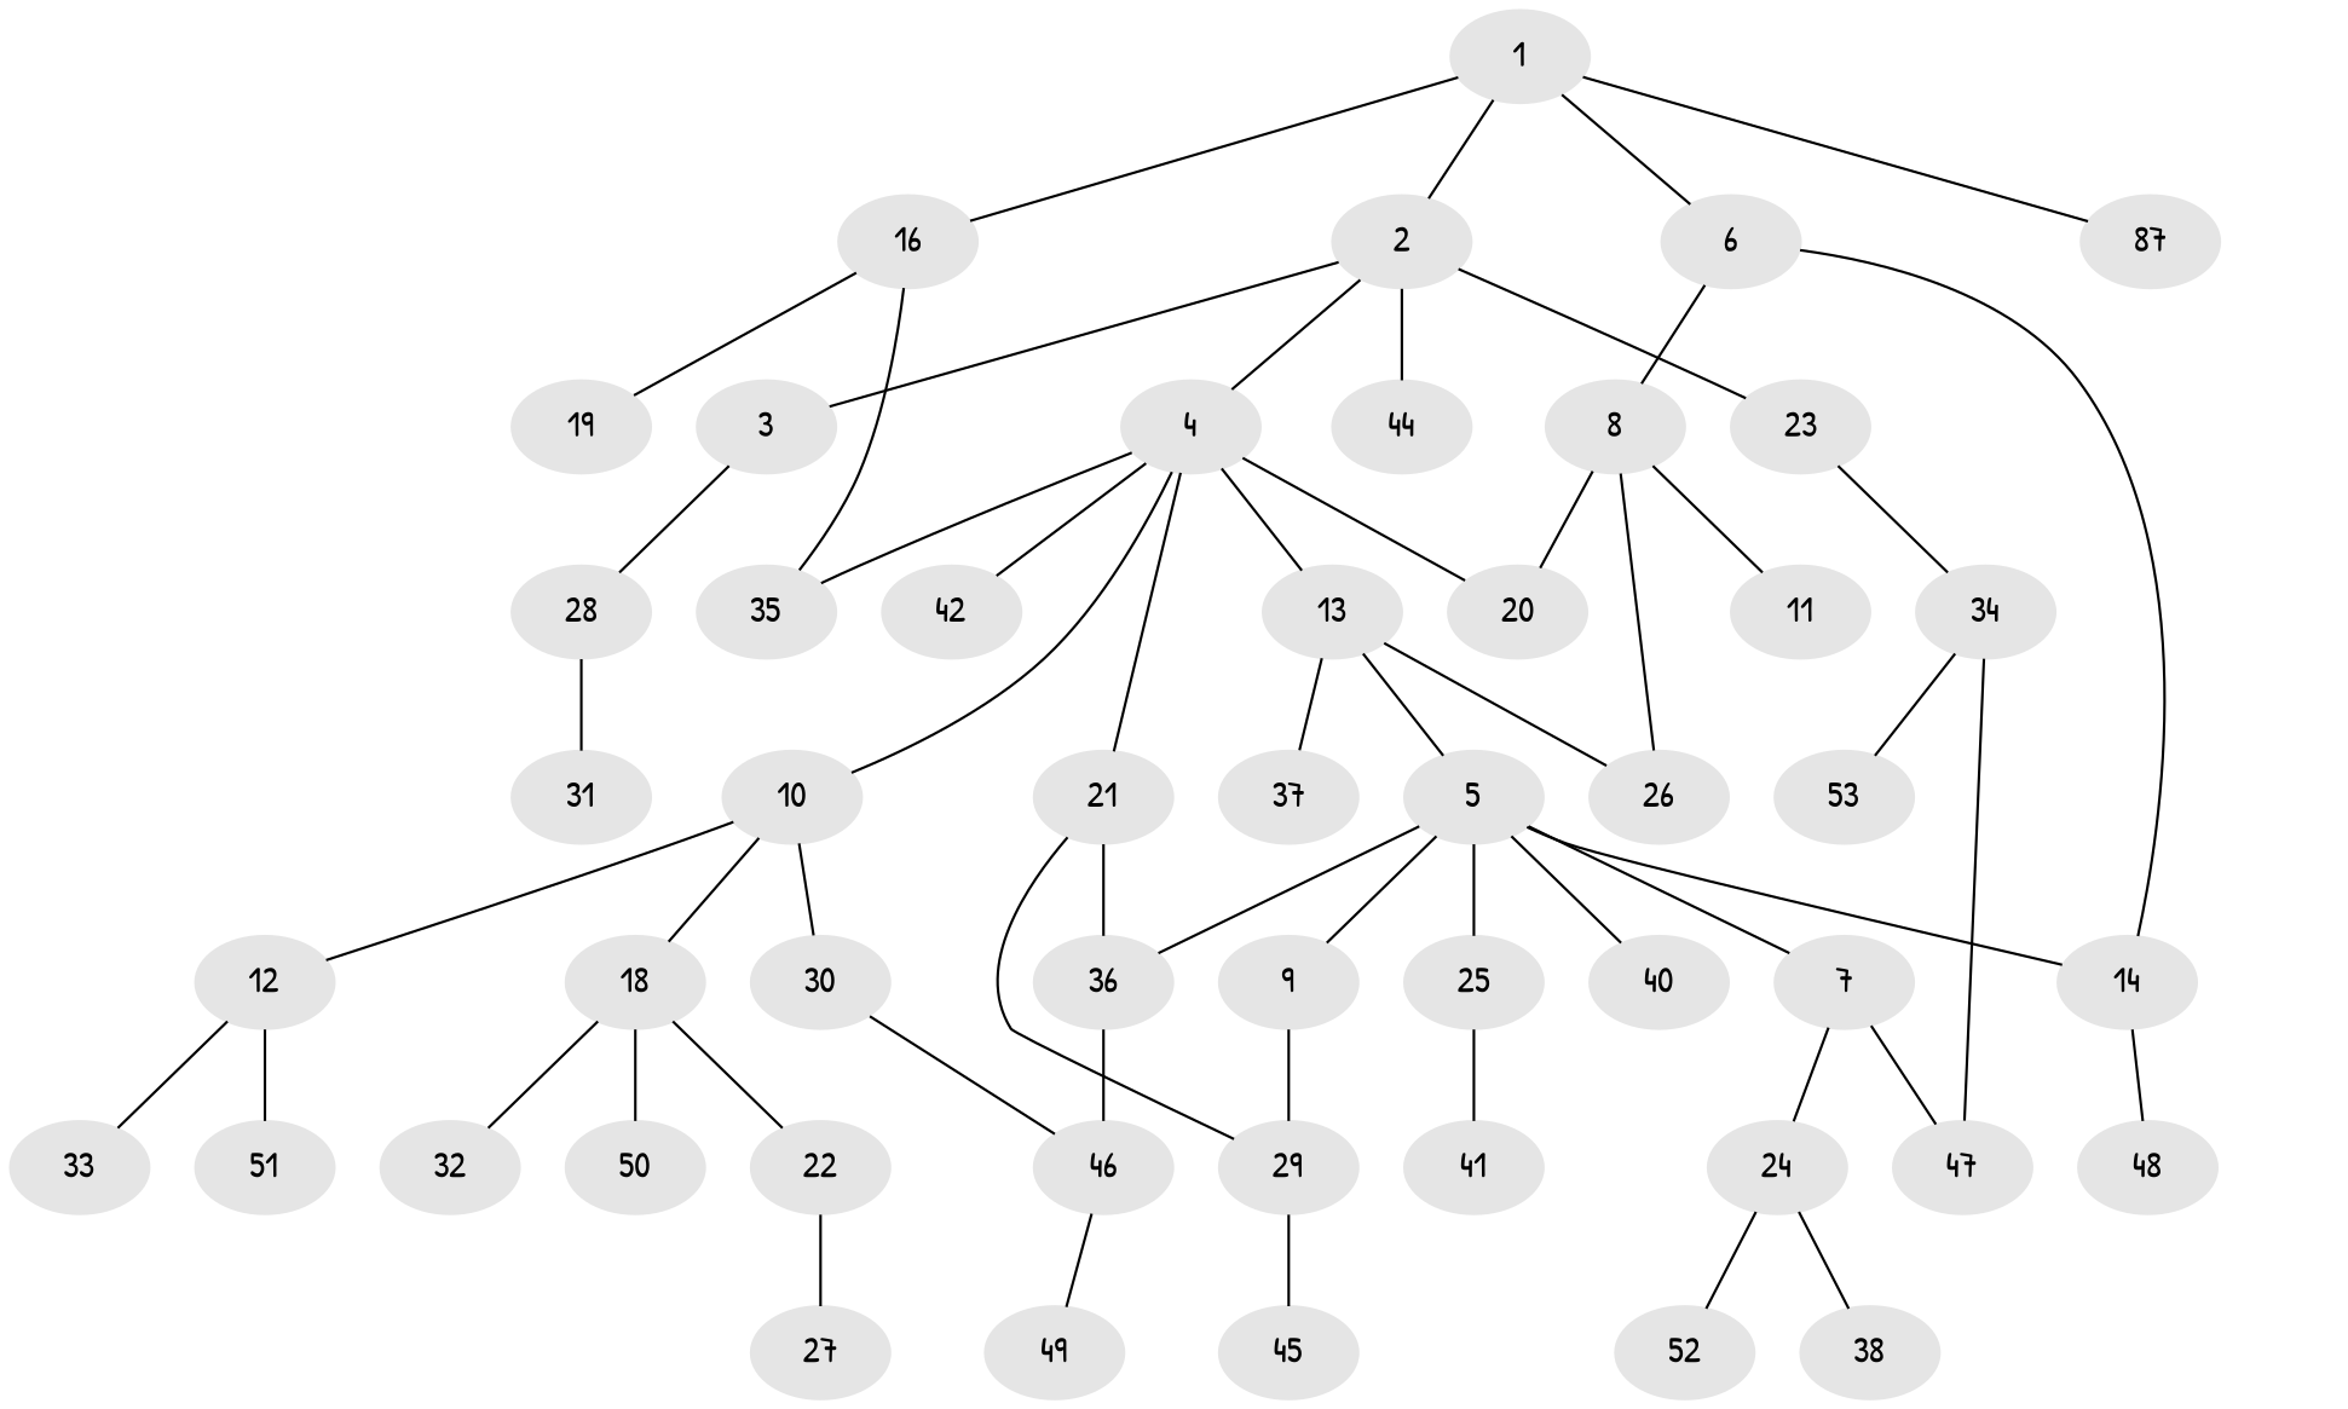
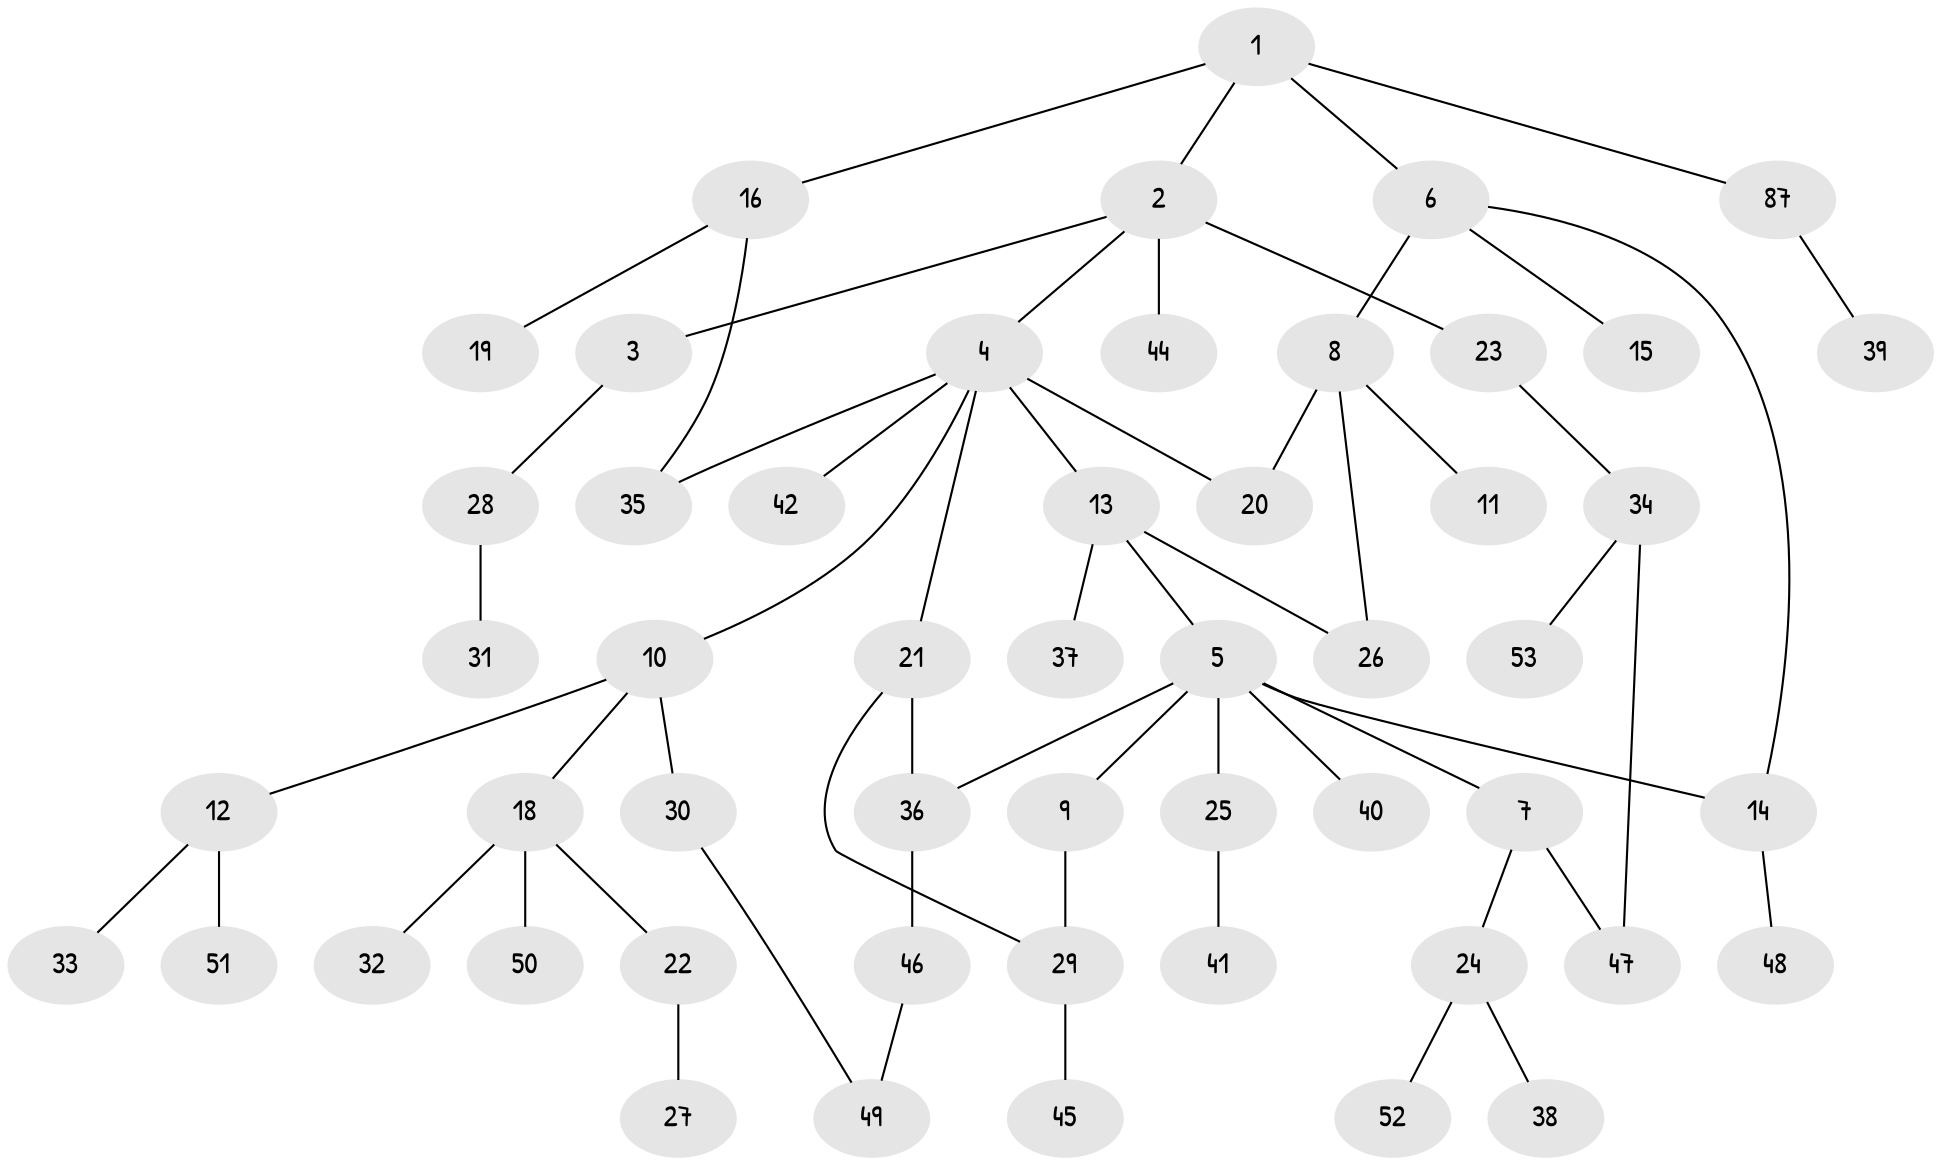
  graph {
    fontname="Patrick Hand"
    node [color=gray90 fontname="Patrick Hand" style=filled]
    edge [fontname="Patrick Hand"]
    1
    2
    6
    16
    n5 [label=87]
    3
    4
    23
    44
    14
    8
+   15
    35
    19
+   39
    28
    10
    13
    20
    21
    42
    34
    31
    5
    7
    9
    25
    36
    40
    12
    18
    30
    26
    37
    29
    24
    47
    48
    41
    46
    11
    38
    52
    45
    33
    51
    22
    32
    50
    27
    53
    49
    1 -- 2
    1 -- 6
    1 -- 16
    1 -- n5
    2 -- 3
    2 -- 4
    2 -- 23
    2 -- 44
    6 -- 14
    6 -- 8
+   6 -- 15
    16 -- 35
    16 -- 19
+   n5 -- 39
    3 -- 28
    4 -- 35
    4 -- 10
    4 -- 13
    4 -- 20
    4 -- 21
    4 -- 42
    23 -- 34
    14 -- 48
    8 -- 20
    8 -- 26
    8 -- 11
    28 -- 31
    10 -- 12
    10 -- 18
    10 -- 30
    13 -- 5
    13 -- 26
    13 -- 37
    21 -- 36
    21 -- 29
    34 -- 47
    34 -- 53
    5 -- 14
    5 -- 7
    5 -- 9
    5 -- 25
    5 -- 36
    5 -- 40
    7 -- 24
    7 -- 47
    9 -- 29
    25 -- 41
    36 -- 46
    12 -- 33
    12 -- 51
    18 -- 22
    18 -- 32
    18 -- 50
-   30 -- 46
+   30 -- 49
    29 -- 45
    24 -- 38
    24 -- 52
    46 -- 49
    22 -- 27
  }
